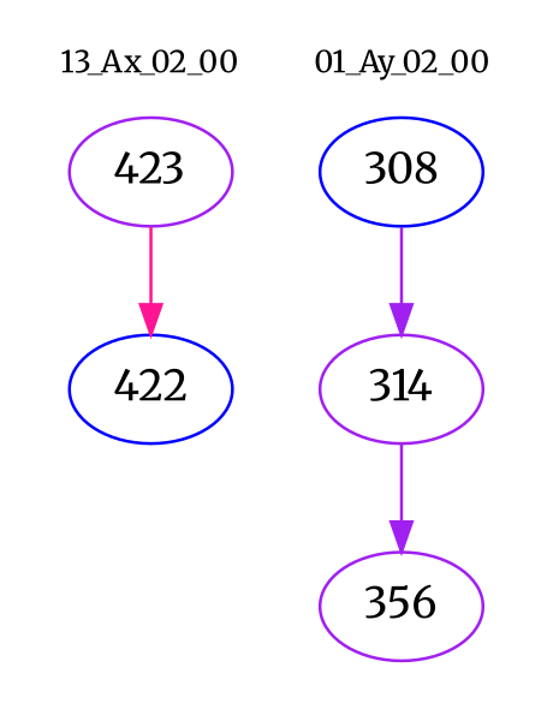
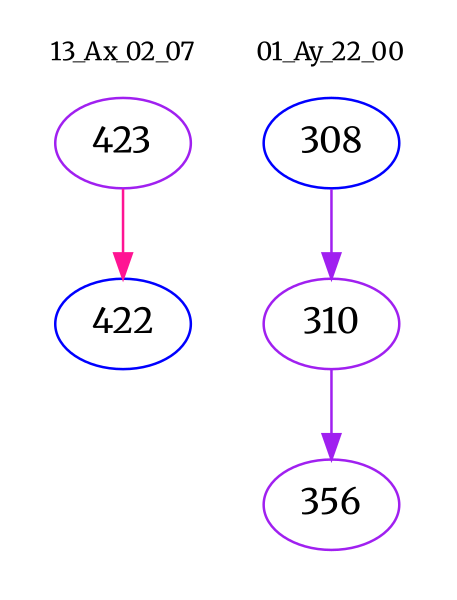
  digraph {
    fontname=Merriweather
    node [color=purple fontname=Merriweather]
    edge [color=purple fontname=Merriweather]
    n1 [label=423]
    n2 [color=blue label=422]
    n3 [color=blue label=308]
-   n4 [label=314]
+   n4 [label=310]
    n5 [label=356]
    subgraph cluster_1 {
      color=white
      fontsize=10
-     label="13_Ax_02_00"
+     label="13_Ax_02_07"
      n1
      n2
    }
    subgraph cluster_2 {
      color=white
      fontsize=10
-     label="01_Ay_02_00"
+     label="01_Ay_22_00"
      n3
      n4
      n5
    }
    n1 -> n2 [color=deeppink]
    n3 -> n4
    n4 -> n5
  }
